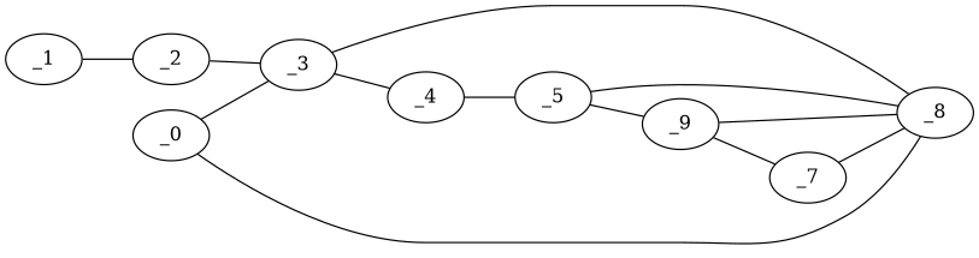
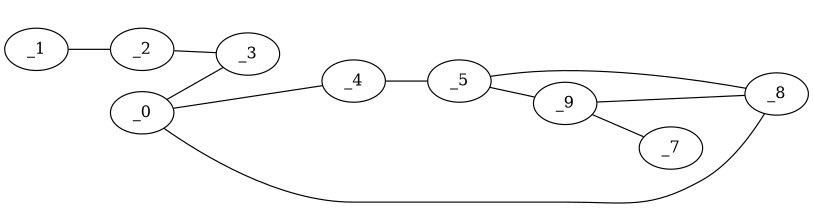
  graph {
    rankdir=LR
    node [x=126 y=43]
    edge [valence=1]
    _0 [x=5 y=57]
    _3 [x=41]
    _8 [y=68]
    _1 [x=17 y=48]
    _2 [x=30 y=45]
    _4 [x=101]
    _5 [x=105 y=44]
    n8 [label=_9 x=112 y=47]
    _7 [y=59]
    _0 -- _3 [valence=2]
    _0 -- _8
-   _3 -- _8 [valence=2]
-   _3 -- _4
+   _0 -- _4
    _1 -- _2
    _2 -- _3
    _4 -- _5
    _5 -- _8 [valence=2]
    _5 -- n8
    n8 -- _8
    n8 -- _7
-   _7 -- _8
  }
